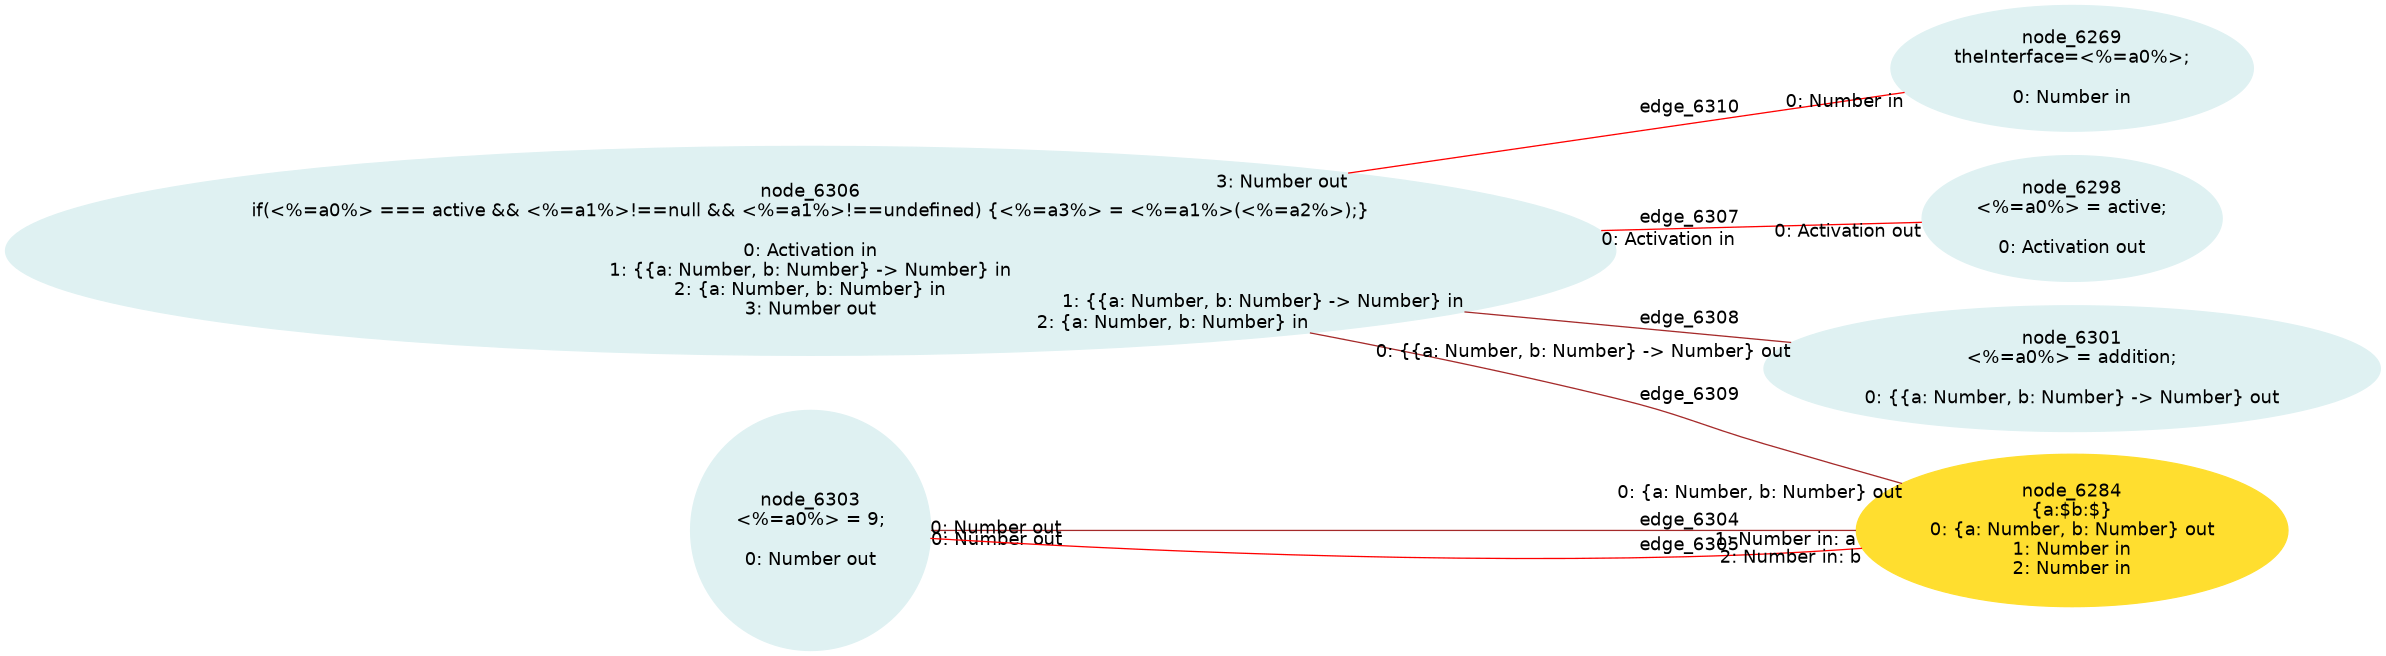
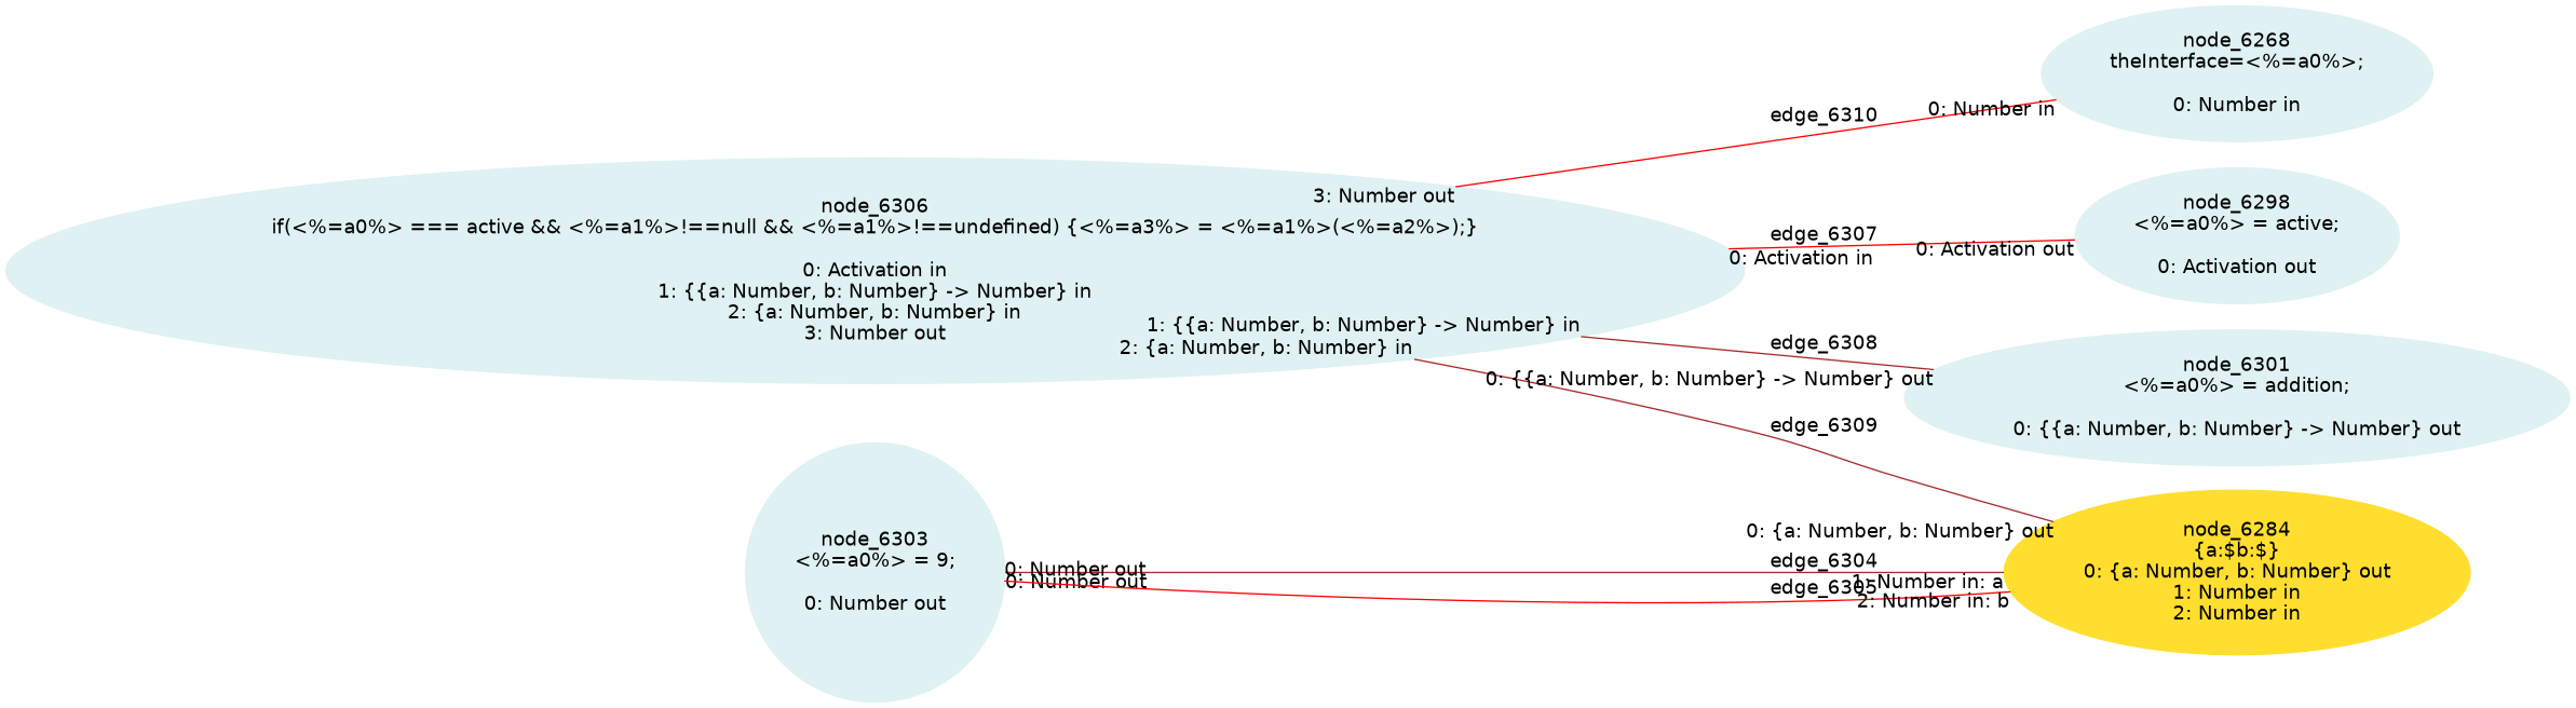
  digraph {
    rankdir=LR
    fontname="DejaVu Sans"
    node [color="#dff1f2" fontname="DejaVu Sans" shape=ellipse style=filled]
    edge [arrowHead=none arrowsize=1 color=brown dir=none fontname="DejaVu Sans" taillabel="0: Number out"]
-   n1 [label="node_6269\ntheInterface=<%=a0%>;\n\n0: Number in"]
+   n1 [label="node_6268\ntheInterface=<%=a0%>;\n\n0: Number in"]
    n2 [color="#ffde2f" label="node_6284\n{a:$b:$}\n0: {a: Number, b: Number} out\n1: Number in\n2: Number in"]
    n3 [label="node_6298\n<%=a0%> = active;\n\n0: Activation out"]
    n4 [label="node_6301\n<%=a0%> = addition;\n\n0: {{a: Number, b: Number} -> Number} out"]
    n5 [label="node_6303\n<%=a0%> = 9;\n\n0: Number out" shape=circle]
    n6 [label="node_6306\nif(<%=a0%> === active && <%=a1%>!==null && <%=a1%>!==undefined) {<%=a3%> = <%=a1%>(<%=a2%>);}\n\n0: Activation in\n1: {{a: Number, b: Number} -> Number} in\n2: {a: Number, b: Number} in\n3: Number out"]
    n5 -> n2 [headlabel="1: Number in: a" label=edge_6304]
    n5 -> n2 [color=red headlabel="2: Number in: b" label=edge_6305]
    n6 -> n1 [color=red headlabel="0: Number in" label=edge_6310 taillabel="3: Number out"]
    n6 -> n2 [headlabel="0: {a: Number, b: Number} out" label=edge_6309 taillabel="2: {a: Number, b: Number} in"]
    n6 -> n3 [color=red headlabel="0: Activation out" label=edge_6307 taillabel="0: Activation in"]
    n6 -> n4 [headlabel="0: {{a: Number, b: Number} -> Number} out" label=edge_6308 taillabel="1: {{a: Number, b: Number} -> Number} in"]
  }
